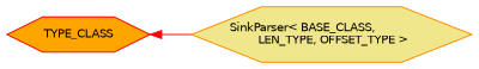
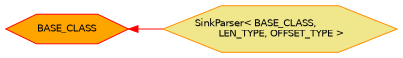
  digraph {
    rankdir=LR
    node [fontname=Helvetica fontsize=10 shape=hexagon style=filled]
    n1 [color=darkorange fillcolor=khaki fontcolor=black height=0.2 label="SinkParser\< BASE_CLASS,\l LEN_TYPE, OFFSET_TYPE \>" width=0.4]
-   n2 [color=red fillcolor=orange height=0.2 label=TYPE_CLASS width=0.4]
+   n2 [color=red fillcolor=orange height=0.2 label=BASE_CLASS width=0.4]
    n2 -> n1 [color=red dir=back fontname=Helvetica fontsize=10 labelfontname=Helvetica labelfontsize=10 style=solid]
  }
